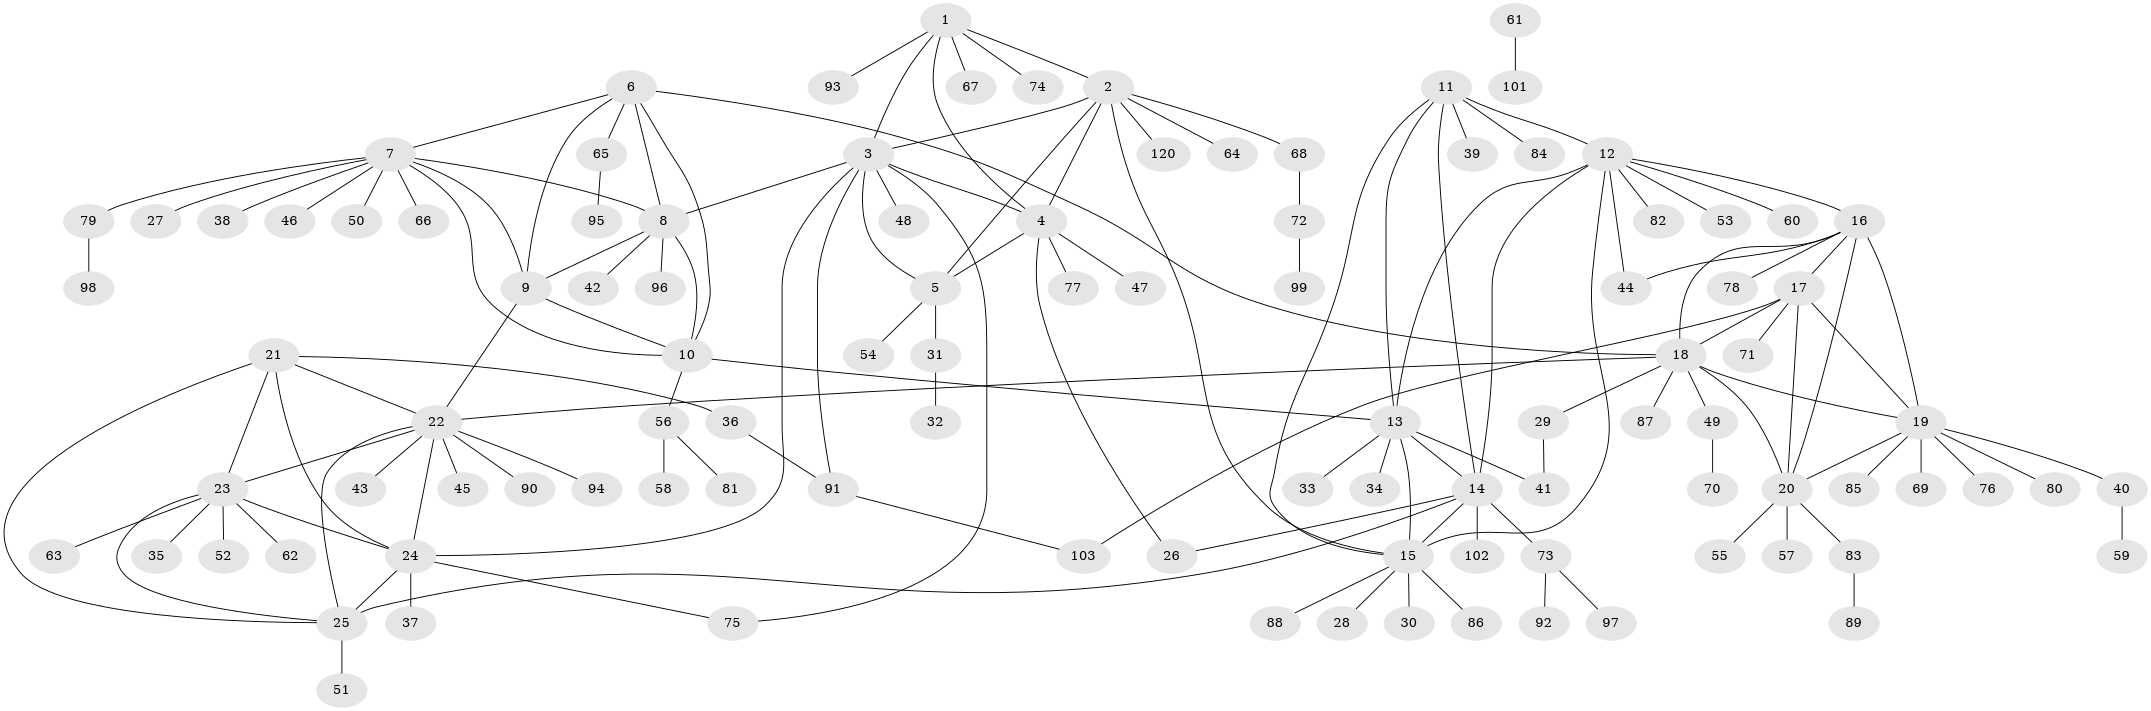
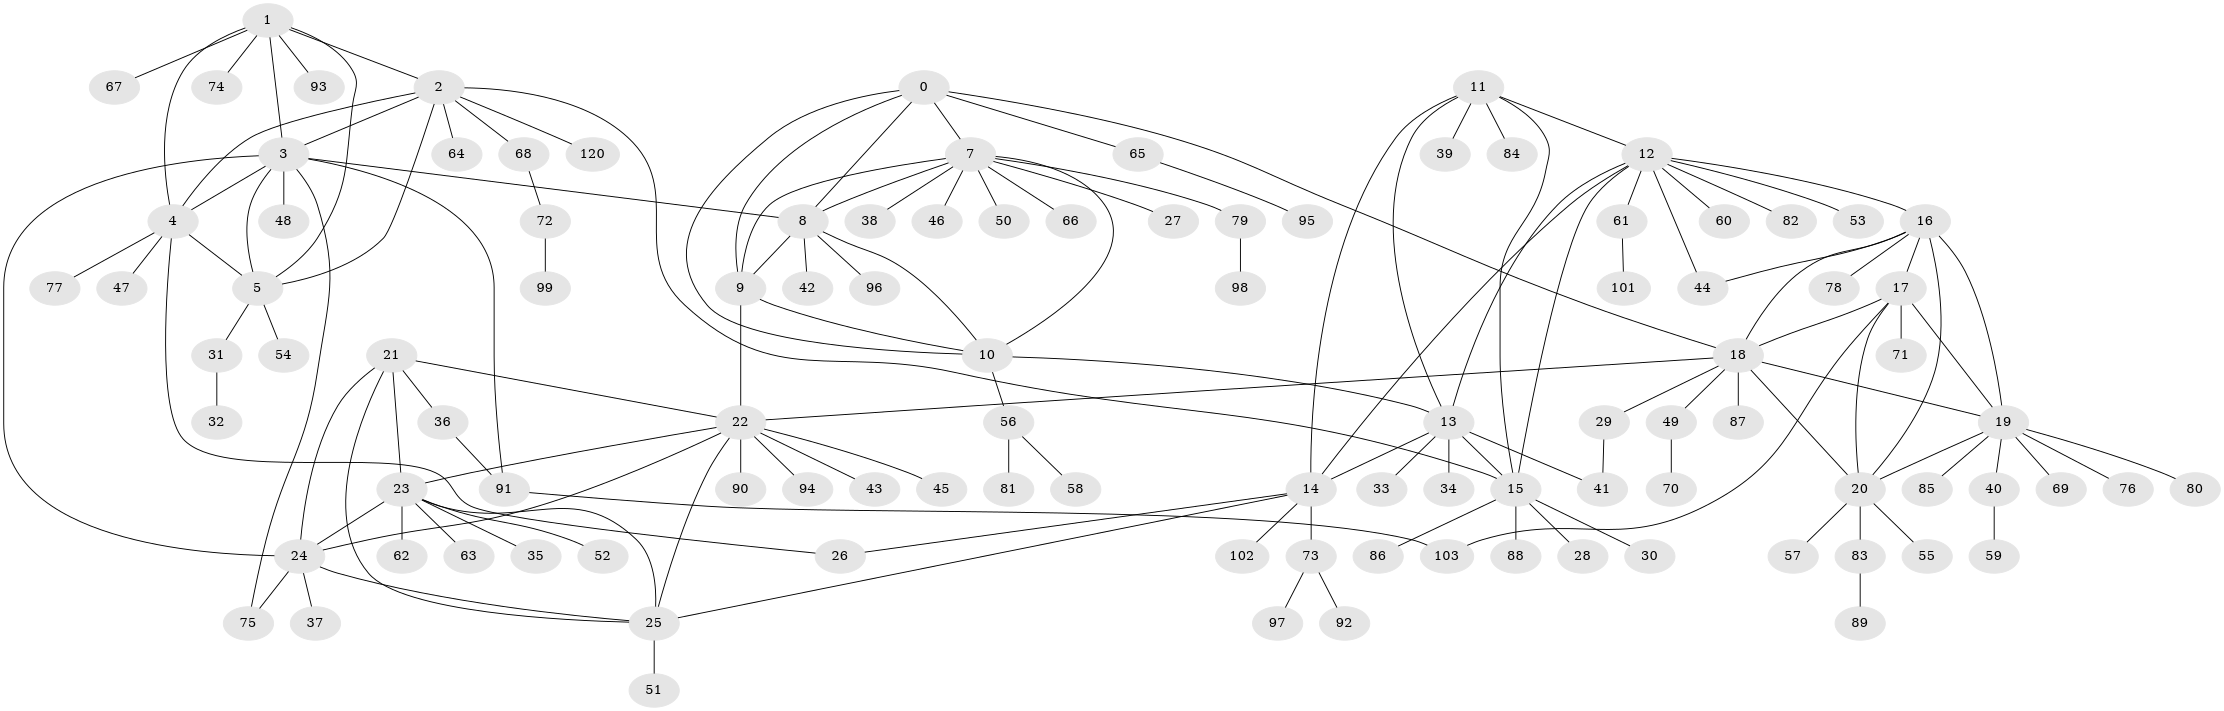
  graph {
    node [color=gray90 style=filled]
    1
    2
    3
    4
    5
    67
    74
    93
    15
    64
    68
    n12 [label=120]
    8
    24
    48
    75
    91
    26
    47
    77
    31
    54
    28
    30
    86
    88
    18
    22
    19
    20
    29
    49
    87
    72
    9
    10
    42
    96
    25
    37
    103
    32
-   6
+   6 [label=0]
    7
    65
    27
    38
    46
    50
    66
    79
    13
    56
    95
    98
    23
    43
    45
    90
    94
    14
    33
    34
    41
    58
    81
    11
    12
    39
    84
    16
    44
    53
    60
    61
    82
    73
    102
    17
    78
    101
    51
    92
    97
    71
    40
    69
    76
    80
    85
    55
    57
    83
    70
    59
    89
    21
    36
    35
    52
    62
    63
    99
    1 -- 2
    1 -- 3
    1 -- 4
+   1 -- 5
    1 -- 67
    1 -- 74
    1 -- 93
    2 -- 3
    2 -- 4
    2 -- 5
    2 -- 15
    2 -- 64
    2 -- 68
    2 -- n12
    3 -- 4
    3 -- 5
    3 -- 8
    3 -- 24
    3 -- 48
    3 -- 75
    3 -- 91
    4 -- 5
    4 -- 26
    4 -- 47
    4 -- 77
    5 -- 31
    5 -- 54
    15 -- 28
    15 -- 30
    15 -- 86
    15 -- 88
    68 -- 72
    8 -- 9
    8 -- 10
    8 -- 42
    8 -- 96
    24 -- 75
    24 -- 25
    24 -- 37
    91 -- 103
    31 -- 32
    18 -- 22
    18 -- 19
    18 -- 20
    18 -- 29
    18 -- 49
    18 -- 87
    22 -- 24
    22 -- 25
    22 -- 23
    22 -- 43
    22 -- 45
    22 -- 90
    22 -- 94
    19 -- 20
    19 -- 40
    19 -- 69
    19 -- 76
    19 -- 80
    19 -- 85
    20 -- 55
    20 -- 57
    20 -- 83
    29 -- 41
    49 -- 70
    72 -- 99
    9 -- 22
    9 -- 10
    10 -- 13
    10 -- 56
    25 -- 51
    6 -- 8
    6 -- 18
    6 -- 9
    6 -- 10
    6 -- 7
    6 -- 65
    7 -- 8
    7 -- 9
    7 -- 10
    7 -- 27
    7 -- 38
    7 -- 46
    7 -- 50
    7 -- 66
    7 -- 79
    65 -- 95
    79 -- 98
    13 -- 15
    13 -- 14
    13 -- 33
    13 -- 34
    13 -- 41
    56 -- 58
    56 -- 81
    23 -- 24
    23 -- 25
    23 -- 35
    23 -- 52
    23 -- 62
    23 -- 63
-   14 -- 15
    14 -- 26
    14 -- 25
    14 -- 73
    14 -- 102
    11 -- 15
    11 -- 13
    11 -- 14
    11 -- 12
    11 -- 39
    11 -- 84
    12 -- 15
    12 -- 13
    12 -- 14
    12 -- 16
    12 -- 44
    12 -- 53
    12 -- 60
+   12 -- 61
    12 -- 82
    16 -- 18
    16 -- 19
    16 -- 20
    16 -- 44
    16 -- 17
    16 -- 78
    61 -- 101
    73 -- 92
    73 -- 97
    17 -- 18
    17 -- 19
    17 -- 20
    17 -- 103
    17 -- 71
    40 -- 59
    83 -- 89
    21 -- 24
    21 -- 22
    21 -- 25
    21 -- 23
    21 -- 36
    36 -- 91
  }
